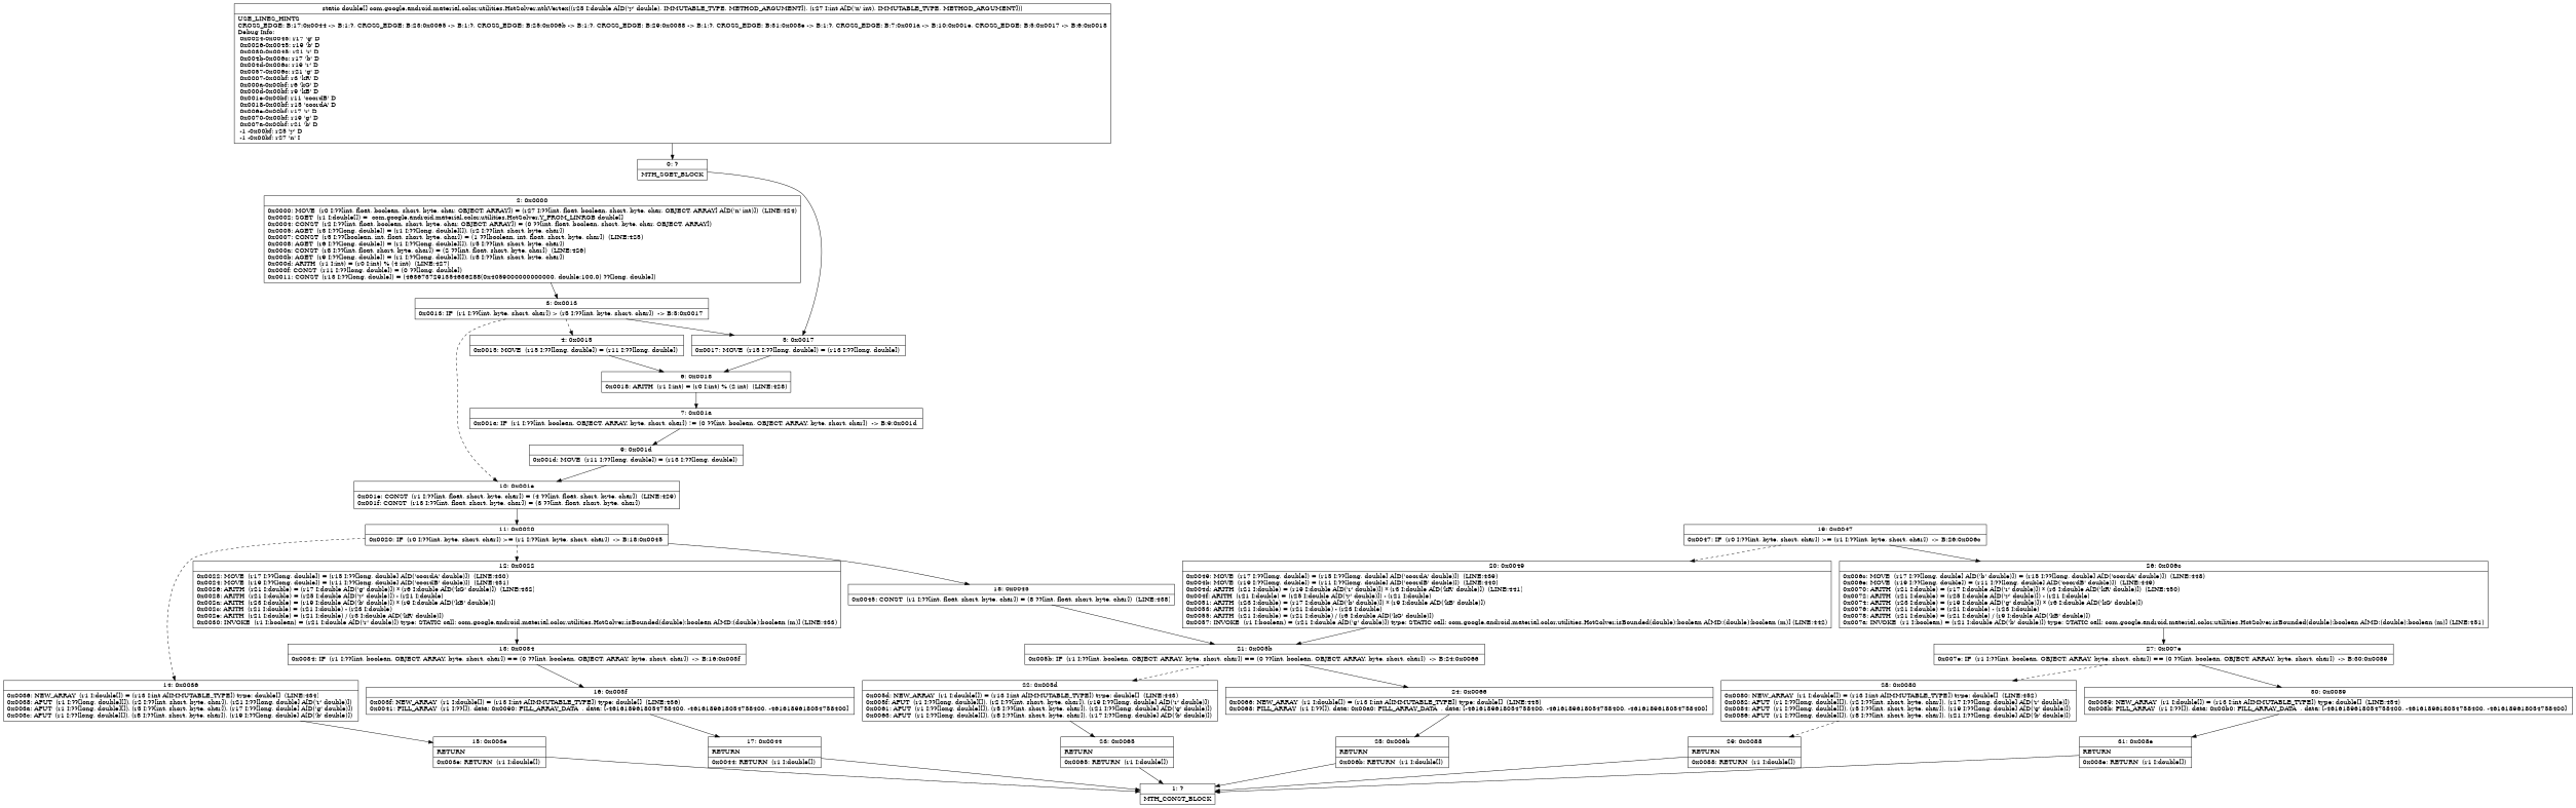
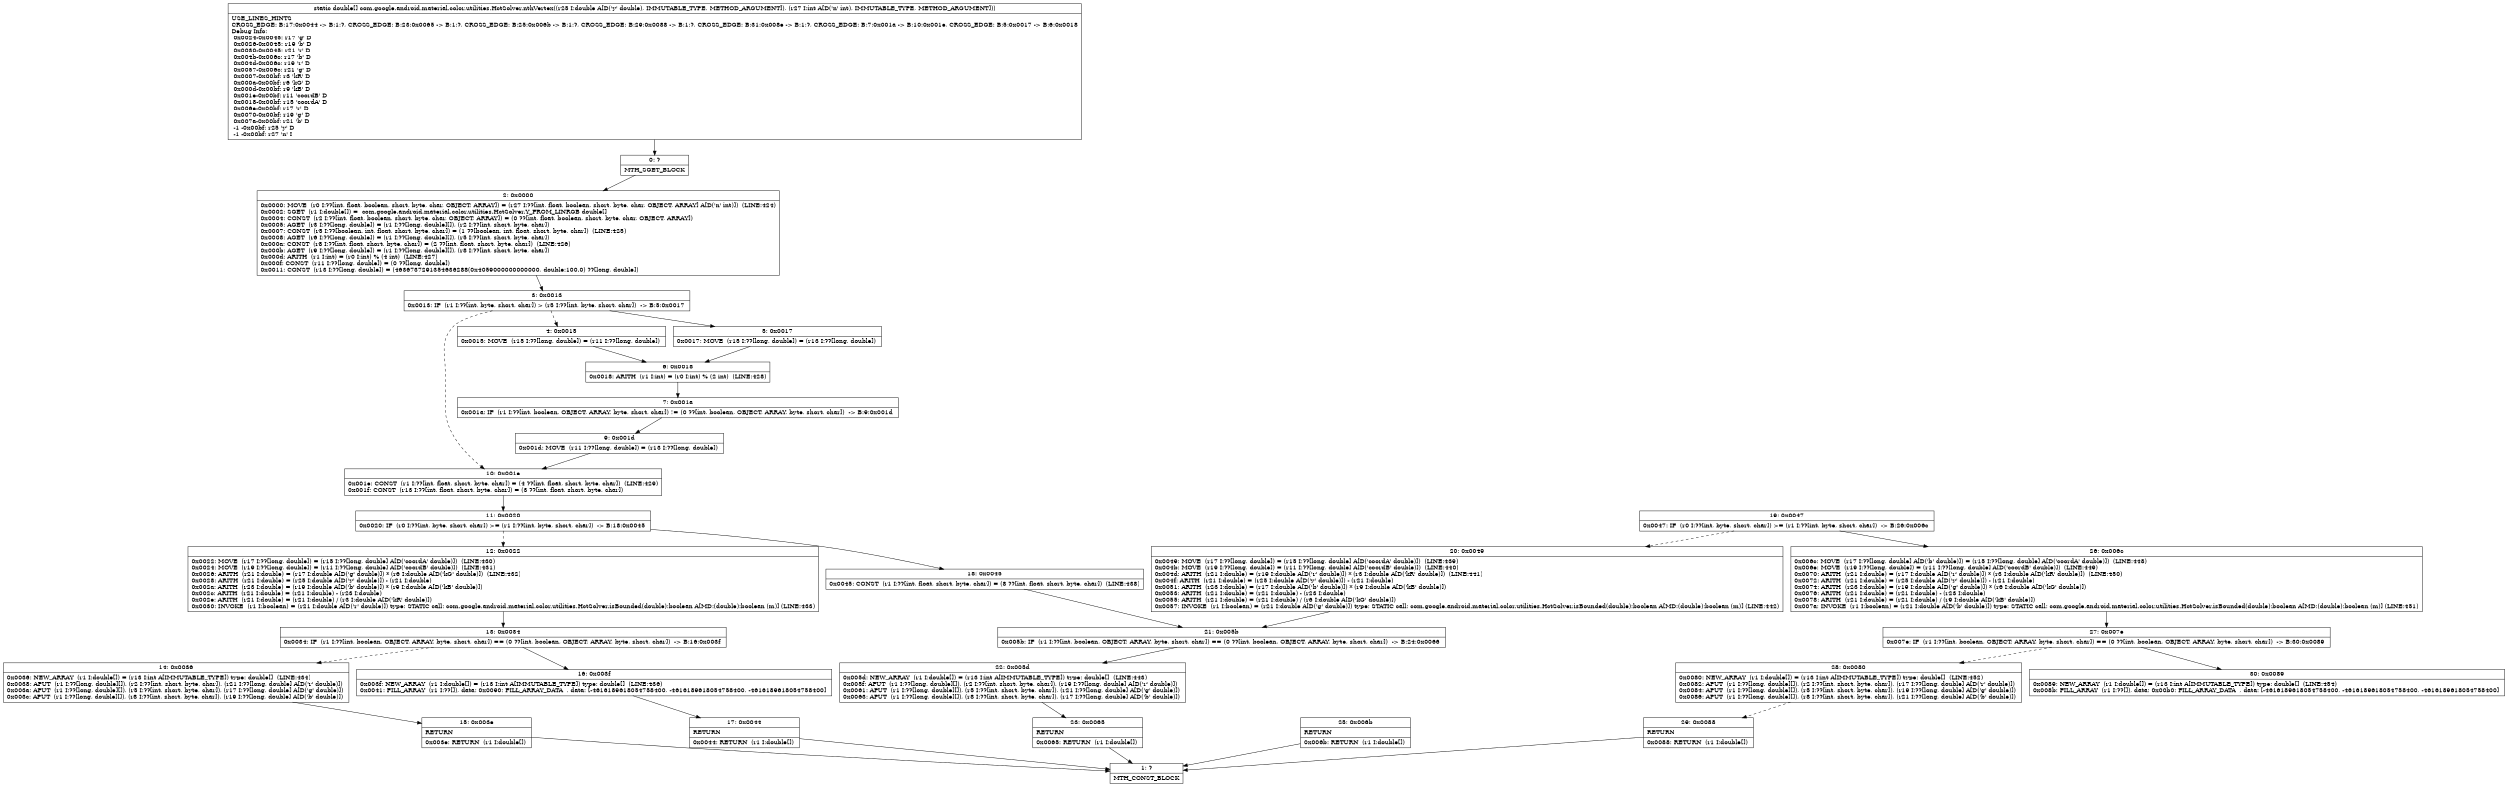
  digraph {
    node [shape=record]
    n1 [label="{0\:\ ?|MTH_SGET_BLOCK\l}"]
    n2 [label="{2\:\ 0x0000|0x0000: MOVE  (r0 I:??[int, float, boolean, short, byte, char, OBJECT, ARRAY]) = (r27 I:??[int, float, boolean, short, byte, char, OBJECT, ARRAY] A[D('n' int)])  (LINE:424)\l0x0002: SGET  (r1 I:double[]) =  com.google.android.material.color.utilities.HctSolver.Y_FROM_LINRGB double[] \l0x0004: CONST  (r2 I:??[int, float, boolean, short, byte, char, OBJECT, ARRAY]) = (0 ??[int, float, boolean, short, byte, char, OBJECT, ARRAY]) \l0x0005: AGET  (r3 I:??[long, double]) = (r1 I:??[long, double][]), (r2 I:??[int, short, byte, char]) \l0x0007: CONST  (r5 I:??[boolean, int, float, short, byte, char]) = (1 ??[boolean, int, float, short, byte, char])  (LINE:425)\l0x0008: AGET  (r6 I:??[long, double]) = (r1 I:??[long, double][]), (r5 I:??[int, short, byte, char]) \l0x000a: CONST  (r8 I:??[int, float, short, byte, char]) = (2 ??[int, float, short, byte, char])  (LINE:426)\l0x000b: AGET  (r9 I:??[long, double]) = (r1 I:??[long, double][]), (r8 I:??[int, short, byte, char]) \l0x000d: ARITH  (r1 I:int) = (r0 I:int) % (4 int)  (LINE:427)\l0x000f: CONST  (r11 I:??[long, double]) = (0 ??[long, double]) \l0x0011: CONST  (r13 I:??[long, double]) = (4636737291354636288(0x4059000000000000, double:100.0) ??[long, double]) \l}"]
    n3 [label="{3\:\ 0x0013|0x0013: IF  (r1 I:??[int, byte, short, char]) \> (r5 I:??[int, byte, short, char])  \-\> B:5:0x0017 \l}"]
    n4 [label="{4\:\ 0x0015|0x0015: MOVE  (r15 I:??[long, double]) = (r11 I:??[long, double]) \l}"]
    n5 [label="{5\:\ 0x0017|0x0017: MOVE  (r15 I:??[long, double]) = (r13 I:??[long, double]) \l}"]
    n6 [label="{10\:\ 0x001e|0x001e: CONST  (r1 I:??[int, float, short, byte, char]) = (4 ??[int, float, short, byte, char])  (LINE:429)\l0x001f: CONST  (r13 I:??[int, float, short, byte, char]) = (3 ??[int, float, short, byte, char]) \l}"]
    n7 [label="{6\:\ 0x0018|0x0018: ARITH  (r1 I:int) = (r0 I:int) % (2 int)  (LINE:428)\l}"]
    n8 [label="{7\:\ 0x001a|0x001a: IF  (r1 I:??[int, boolean, OBJECT, ARRAY, byte, short, char]) != (0 ??[int, boolean, OBJECT, ARRAY, byte, short, char])  \-\> B:9:0x001d \l}"]
    n9 [label="{9\:\ 0x001d|0x001d: MOVE  (r11 I:??[long, double]) = (r13 I:??[long, double]) \l}"]
    n10 [label="{11\:\ 0x0020|0x0020: IF  (r0 I:??[int, byte, short, char]) \>= (r1 I:??[int, byte, short, char])  \-\> B:18:0x0045 \l}"]
    n11 [label="{12\:\ 0x0022|0x0022: MOVE  (r17 I:??[long, double]) = (r15 I:??[long, double] A[D('coordA' double)])  (LINE:430)\l0x0024: MOVE  (r19 I:??[long, double]) = (r11 I:??[long, double] A[D('coordB' double)])  (LINE:431)\l0x0026: ARITH  (r21 I:double) = (r17 I:double A[D('g' double)]) * (r6 I:double A[D('kG' double)])  (LINE:432)\l0x0028: ARITH  (r21 I:double) = (r25 I:double A[D('y' double)]) \- (r21 I:double) \l0x002a: ARITH  (r23 I:double) = (r19 I:double A[D('b' double)]) * (r9 I:double A[D('kB' double)]) \l0x002c: ARITH  (r21 I:double) = (r21 I:double) \- (r23 I:double) \l0x002e: ARITH  (r21 I:double) = (r21 I:double) \/ (r3 I:double A[D('kR' double)]) \l0x0030: INVOKE  (r1 I:boolean) = (r21 I:double A[D('r' double)]) type: STATIC call: com.google.android.material.color.utilities.HctSolver.isBounded(double):boolean A[MD:(double):boolean (m)] (LINE:433)\l}"]
    n12 [label="{18\:\ 0x0045|0x0045: CONST  (r1 I:??[int, float, short, byte, char]) = (8 ??[int, float, short, byte, char])  (LINE:438)\l}"]
    n13 [label="{13\:\ 0x0034|0x0034: IF  (r1 I:??[int, boolean, OBJECT, ARRAY, byte, short, char]) == (0 ??[int, boolean, OBJECT, ARRAY, byte, short, char])  \-\> B:16:0x003f \l}"]
    n14 [label="{21\:\ 0x005b|0x005b: IF  (r1 I:??[int, boolean, OBJECT, ARRAY, byte, short, char]) == (0 ??[int, boolean, OBJECT, ARRAY, byte, short, char])  \-\> B:24:0x0066 \l}"]
    n15 [label="{14\:\ 0x0036|0x0036: NEW_ARRAY  (r1 I:double[]) = (r13 I:int A[IMMUTABLE_TYPE]) type: double[]  (LINE:434)\l0x0038: APUT  (r1 I:??[long, double][]), (r2 I:??[int, short, byte, char]), (r21 I:??[long, double] A[D('r' double)]) \l0x003a: APUT  (r1 I:??[long, double][]), (r5 I:??[int, short, byte, char]), (r17 I:??[long, double] A[D('g' double)]) \l0x003c: APUT  (r1 I:??[long, double][]), (r8 I:??[int, short, byte, char]), (r19 I:??[long, double] A[D('b' double)]) \l}"]
    n16 [label="{16\:\ 0x003f|0x003f: NEW_ARRAY  (r1 I:double[]) = (r13 I:int A[IMMUTABLE_TYPE]) type: double[]  (LINE:436)\l0x0041: FILL_ARRAY  (r1 I:??[]), data: 0x0090: FILL_ARRAY_DATA  , data: [\-4616189618054758400, \-4616189618054758400, \-4616189618054758400] \l}"]
    n17 [label="{15\:\ 0x003e|RETURN\l|0x003e: RETURN  (r1 I:double[]) \l}"]
    n18 [label="{17\:\ 0x0044|RETURN\l|0x0044: RETURN  (r1 I:double[]) \l}"]
    n19 [label="{1\:\ ?|MTH_CONST_BLOCK\l}"]
    n20 [label="{19\:\ 0x0047|0x0047: IF  (r0 I:??[int, byte, short, char]) \>= (r1 I:??[int, byte, short, char])  \-\> B:26:0x006c \l}"]
    n21 [label="{20\:\ 0x0049|0x0049: MOVE  (r17 I:??[long, double]) = (r15 I:??[long, double] A[D('coordA' double)])  (LINE:439)\l0x004b: MOVE  (r19 I:??[long, double]) = (r11 I:??[long, double] A[D('coordB' double)])  (LINE:440)\l0x004d: ARITH  (r21 I:double) = (r19 I:double A[D('r' double)]) * (r3 I:double A[D('kR' double)])  (LINE:441)\l0x004f: ARITH  (r21 I:double) = (r25 I:double A[D('y' double)]) \- (r21 I:double) \l0x0051: ARITH  (r23 I:double) = (r17 I:double A[D('b' double)]) * (r9 I:double A[D('kB' double)]) \l0x0053: ARITH  (r21 I:double) = (r21 I:double) \- (r23 I:double) \l0x0055: ARITH  (r21 I:double) = (r21 I:double) \/ (r6 I:double A[D('kG' double)]) \l0x0057: INVOKE  (r1 I:boolean) = (r21 I:double A[D('g' double)]) type: STATIC call: com.google.android.material.color.utilities.HctSolver.isBounded(double):boolean A[MD:(double):boolean (m)] (LINE:442)\l}"]
    n22 [label="{26\:\ 0x006c|0x006c: MOVE  (r17 I:??[long, double] A[D('b' double)]) = (r15 I:??[long, double] A[D('coordA' double)])  (LINE:448)\l0x006e: MOVE  (r19 I:??[long, double]) = (r11 I:??[long, double] A[D('coordB' double)])  (LINE:449)\l0x0070: ARITH  (r21 I:double) = (r17 I:double A[D('r' double)]) * (r3 I:double A[D('kR' double)])  (LINE:450)\l0x0072: ARITH  (r21 I:double) = (r25 I:double A[D('y' double)]) \- (r21 I:double) \l0x0074: ARITH  (r23 I:double) = (r19 I:double A[D('g' double)]) * (r6 I:double A[D('kG' double)]) \l0x0076: ARITH  (r21 I:double) = (r21 I:double) \- (r23 I:double) \l0x0078: ARITH  (r21 I:double) = (r21 I:double) \/ (r9 I:double A[D('kB' double)]) \l0x007a: INVOKE  (r1 I:boolean) = (r21 I:double A[D('b' double)]) type: STATIC call: com.google.android.material.color.utilities.HctSolver.isBounded(double):boolean A[MD:(double):boolean (m)] (LINE:451)\l}"]
    n23 [label="{27\:\ 0x007e|0x007e: IF  (r1 I:??[int, boolean, OBJECT, ARRAY, byte, short, char]) == (0 ??[int, boolean, OBJECT, ARRAY, byte, short, char])  \-\> B:30:0x0089 \l}"]
    n24 [label="{22\:\ 0x005d|0x005d: NEW_ARRAY  (r1 I:double[]) = (r13 I:int A[IMMUTABLE_TYPE]) type: double[]  (LINE:443)\l0x005f: APUT  (r1 I:??[long, double][]), (r2 I:??[int, short, byte, char]), (r19 I:??[long, double] A[D('r' double)]) \l0x0061: APUT  (r1 I:??[long, double][]), (r5 I:??[int, short, byte, char]), (r21 I:??[long, double] A[D('g' double)]) \l0x0063: APUT  (r1 I:??[long, double][]), (r8 I:??[int, short, byte, char]), (r17 I:??[long, double] A[D('b' double)]) \l}"]
-   n25 [label="{24\:\ 0x0066|0x0066: NEW_ARRAY  (r1 I:double[]) = (r13 I:int A[IMMUTABLE_TYPE]) type: double[]  (LINE:445)\l0x0068: FILL_ARRAY  (r1 I:??[]), data: 0x00a0: FILL_ARRAY_DATA  , data: [\-4616189618054758400, \-4616189618054758400, \-4616189618054758400] \l}"]
    n26 [label="{23\:\ 0x0065|RETURN\l|0x0065: RETURN  (r1 I:double[]) \l}"]
    n27 [label="{25\:\ 0x006b|RETURN\l|0x006b: RETURN  (r1 I:double[]) \l}"]
    n28 [label="{28\:\ 0x0080|0x0080: NEW_ARRAY  (r1 I:double[]) = (r13 I:int A[IMMUTABLE_TYPE]) type: double[]  (LINE:452)\l0x0082: APUT  (r1 I:??[long, double][]), (r2 I:??[int, short, byte, char]), (r17 I:??[long, double] A[D('r' double)]) \l0x0084: APUT  (r1 I:??[long, double][]), (r5 I:??[int, short, byte, char]), (r19 I:??[long, double] A[D('g' double)]) \l0x0086: APUT  (r1 I:??[long, double][]), (r8 I:??[int, short, byte, char]), (r21 I:??[long, double] A[D('b' double)]) \l}"]
    n29 [label="{30\:\ 0x0089|0x0089: NEW_ARRAY  (r1 I:double[]) = (r13 I:int A[IMMUTABLE_TYPE]) type: double[]  (LINE:454)\l0x008b: FILL_ARRAY  (r1 I:??[]), data: 0x00b0: FILL_ARRAY_DATA  , data: [\-4616189618054758400, \-4616189618054758400, \-4616189618054758400] \l}"]
    n30 [label="{29\:\ 0x0088|RETURN\l|0x0088: RETURN  (r1 I:double[]) \l}"]
-   n31 [label="{31\:\ 0x008e|RETURN\l|0x008e: RETURN  (r1 I:double[]) \l}"]
    n32 [label="{static double[] com.google.android.material.color.utilities.HctSolver.nthVertex((r25 I:double A[D('y' double), IMMUTABLE_TYPE, METHOD_ARGUMENT]), (r27 I:int A[D('n' int), IMMUTABLE_TYPE, METHOD_ARGUMENT]))  | USE_LINES_HINTS\lCROSS_EDGE: B:17:0x0044 \-\> B:1:?, CROSS_EDGE: B:23:0x0065 \-\> B:1:?, CROSS_EDGE: B:25:0x006b \-\> B:1:?, CROSS_EDGE: B:29:0x0088 \-\> B:1:?, CROSS_EDGE: B:31:0x008e \-\> B:1:?, CROSS_EDGE: B:7:0x001a \-\> B:10:0x001e, CROSS_EDGE: B:5:0x0017 \-\> B:6:0x0018\lDebug Info:\l  0x0024\-0x0045: r17 'g' D\l  0x0026\-0x0045: r19 'b' D\l  0x0030\-0x0045: r21 'r' D\l  0x004b\-0x006c: r17 'b' D\l  0x004d\-0x006c: r19 'r' D\l  0x0057\-0x006c: r21 'g' D\l  0x0007\-0x00bf: r3 'kR' D\l  0x000a\-0x00bf: r6 'kG' D\l  0x000d\-0x00bf: r9 'kB' D\l  0x001e\-0x00bf: r11 'coordB' D\l  0x0018\-0x00bf: r15 'coordA' D\l  0x006e\-0x00bf: r17 'r' D\l  0x0070\-0x00bf: r19 'g' D\l  0x007a\-0x00bf: r21 'b' D\l  \-1 \-0x00bf: r25 'y' D\l  \-1 \-0x00bf: r27 'n' I\l}"]
-   n1 -> n5
+   n1 -> n2
    n2 -> n3
    n3 -> n4 [style=dashed]
    n3 -> n5
    n3 -> n6 [style=dashed]
    n4 -> n7
    n5 -> n7
    n6 -> n10
    n7 -> n8
    n8 -> n9
    n9 -> n6
    n10 -> n11 [style=dashed]
    n10 -> n12
    n11 -> n13
    n12 -> n14
-   n10 -> n15 [style=dashed]
+   n13 -> n15 [style=dashed]
    n13 -> n16
-   n14 -> n24 [style=dashed]
-   n14 -> n25
+   n14 -> n24 [style=solid]
    n15 -> n17
    n16 -> n18
    n17 -> n19
    n18 -> n19
    n20 -> n21 [style=dashed]
    n20 -> n22
    n21 -> n14
    n22 -> n23
    n23 -> n28 [style=dashed]
    n23 -> n29
    n24 -> n26
-   n25 -> n27
    n26 -> n19
    n27 -> n19
    n28 -> n30 [style=dashed]
-   n29 -> n31
    n30 -> n19
-   n31 -> n19
    n32 -> n1
  }
